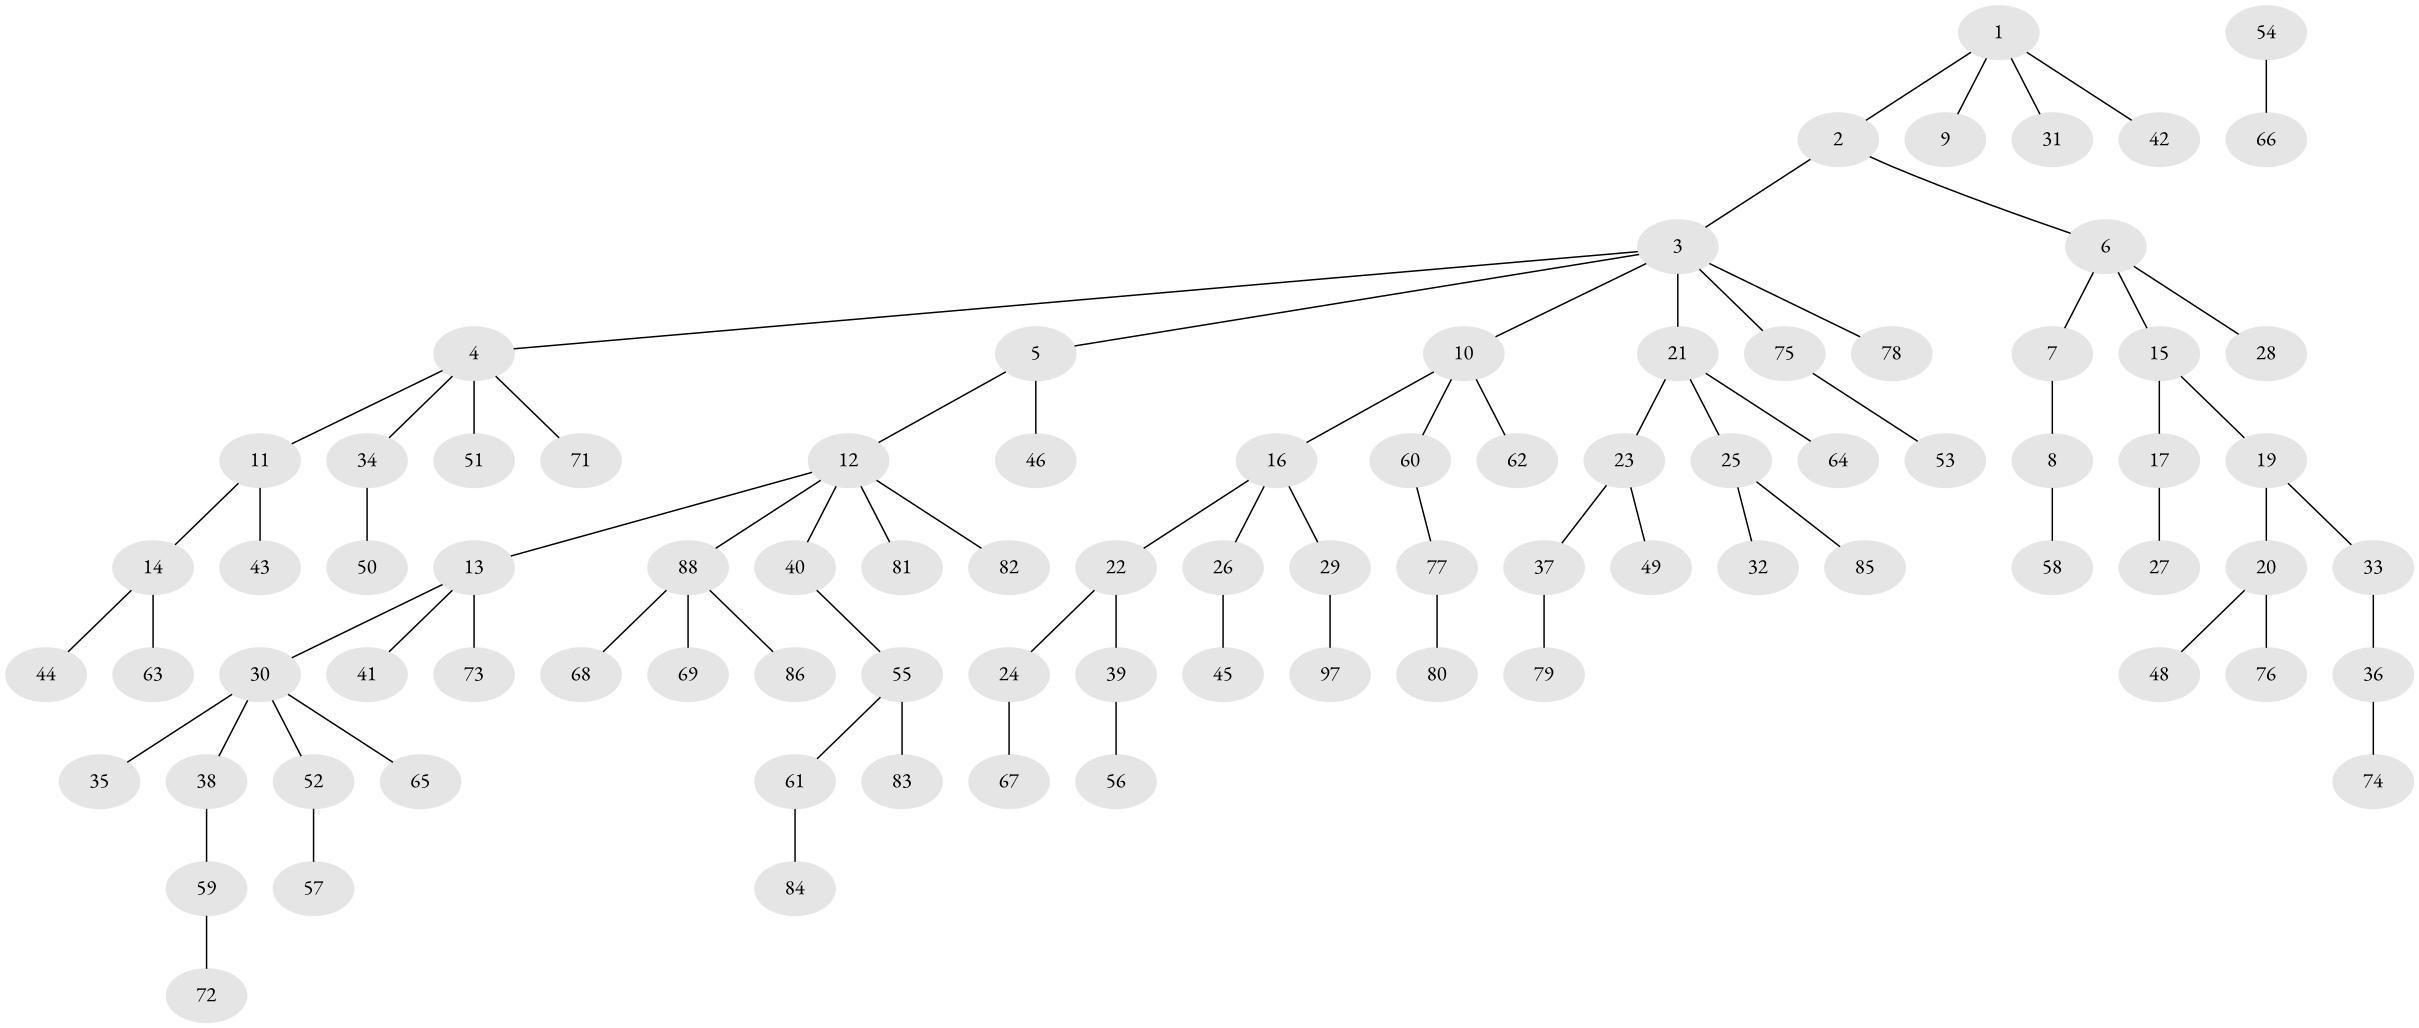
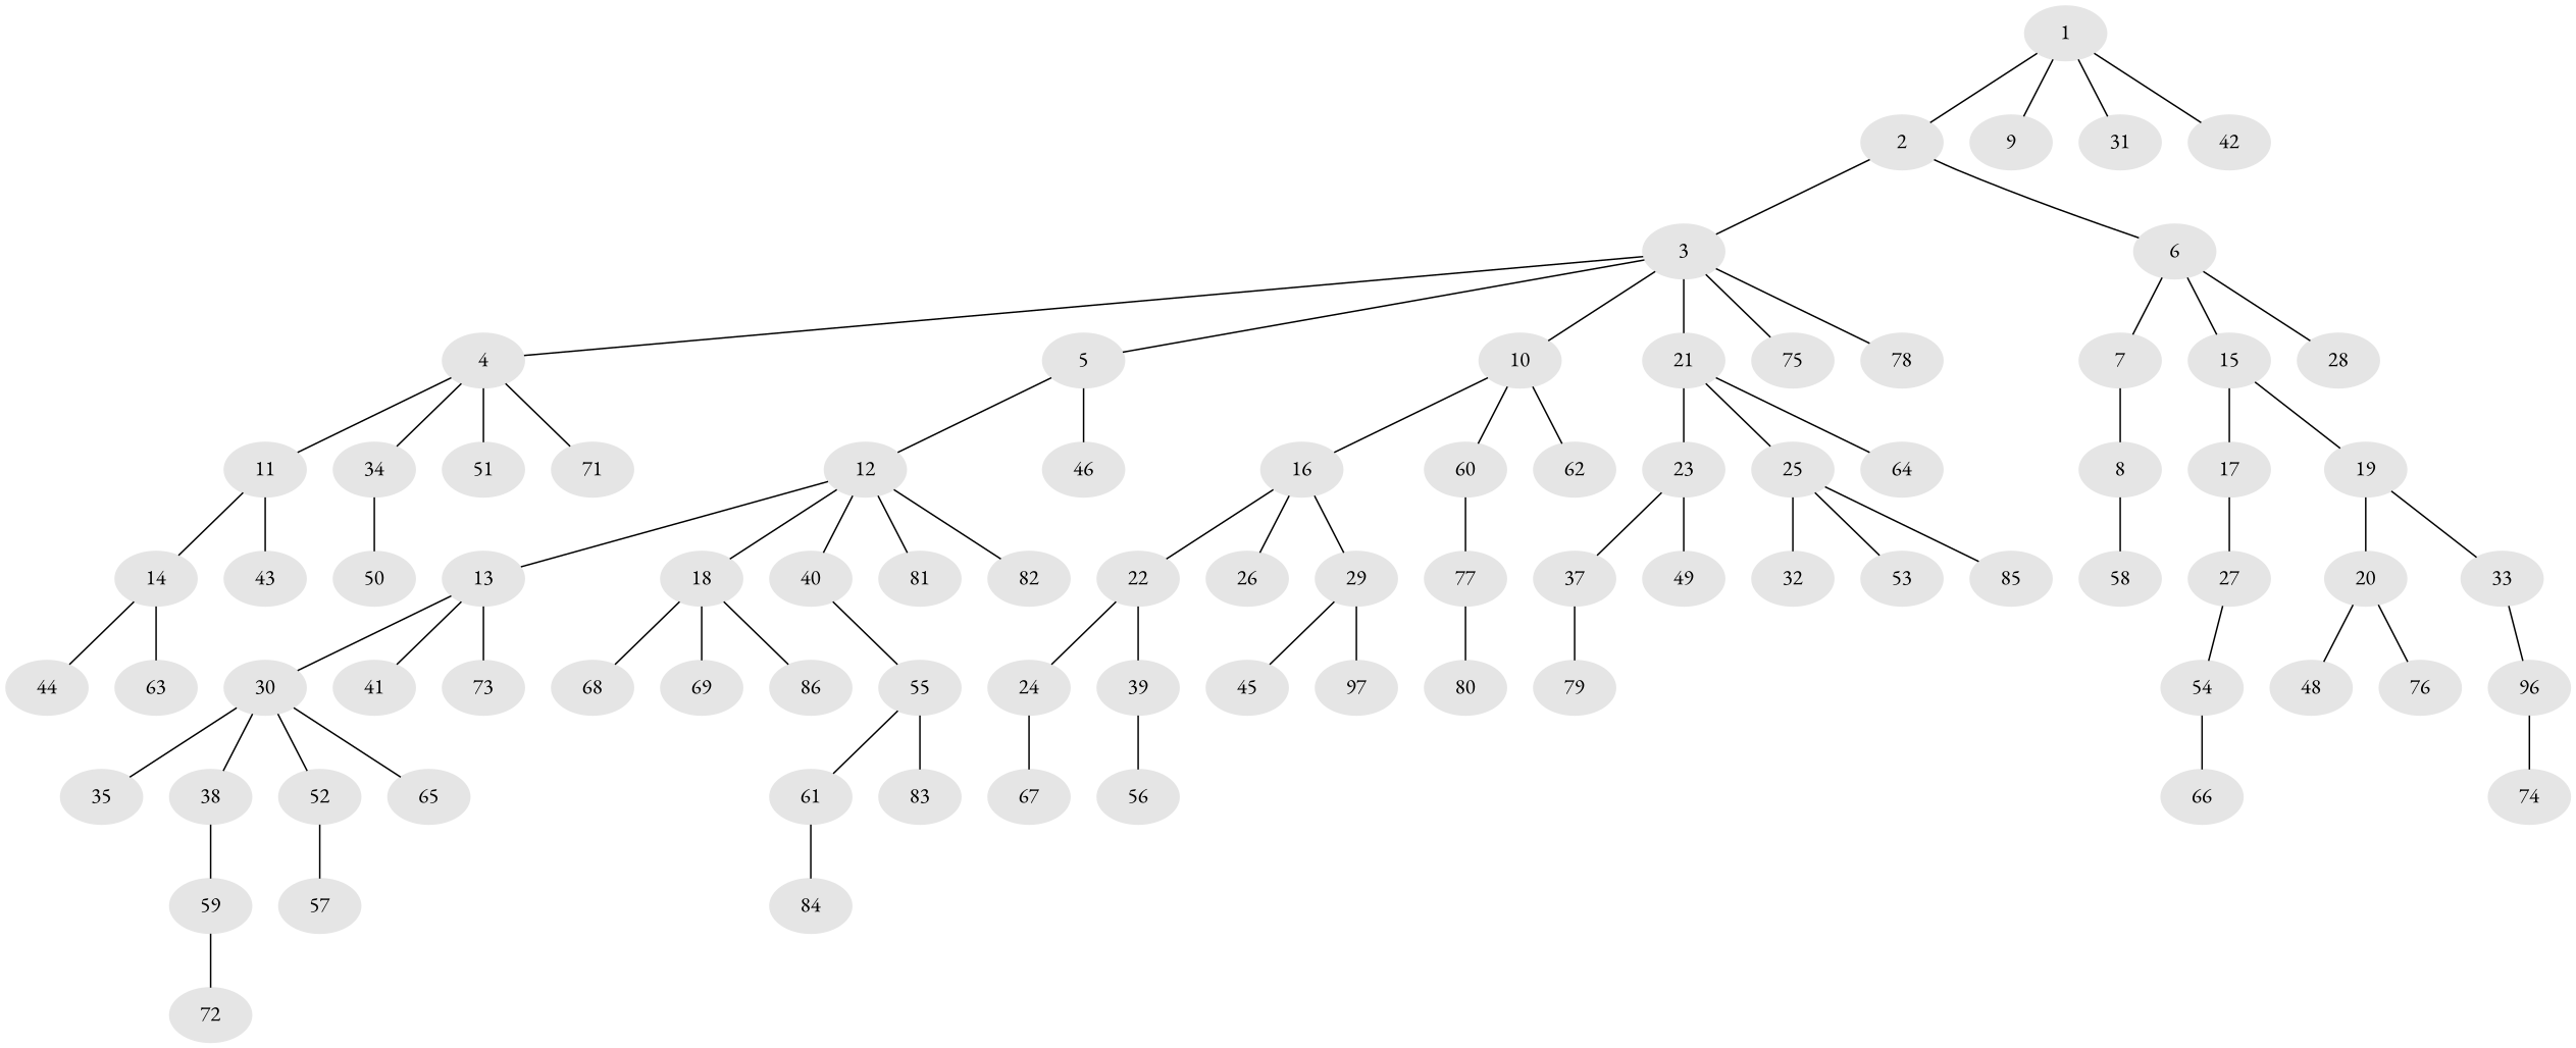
  graph {
    fontname="EB Garamond"
    node [color=gray90 fontname="EB Garamond" style=filled]
    edge [fontname="EB Garamond"]
    1
    2
    9
    31
    42
    3
    6
    4
    5
    10
    21
    75
    78
    7
    15
    28
    11
    34
    51
    71
    12
    46
    16
    60
    62
    23
    25
    64
    14
    43
    50
    13
-   18 [label=88]
+   18
    40
    81
    82
    8
    17
    19
    58
    22
    26
    29
    77
    44
    63
    30
    41
    73
    68
    69
    86
    55
    35
    38
    52
    65
    27
    20
    33
    24
    39
    45
    n64 [label=97]
    54
    48
    76
-   36
+   36 [label=96]
    37
    49
    32
    53
    85
    67
    56
    79
    66
    59
    57
    74
    72
    61
    83
    84
    80
    1 -- 2
    1 -- 9
    1 -- 31
    1 -- 42
    2 -- 3
    2 -- 6
    3 -- 4
    3 -- 5
    3 -- 10
    3 -- 21
    3 -- 75
    3 -- 78
    6 -- 7
    6 -- 15
    6 -- 28
    4 -- 11
    4 -- 34
    4 -- 51
    4 -- 71
    5 -- 12
    5 -- 46
    10 -- 16
    10 -- 60
    10 -- 62
    21 -- 23
    21 -- 25
    21 -- 64
    7 -- 8
    15 -- 17
    15 -- 19
    11 -- 14
    11 -- 43
    34 -- 50
    12 -- 13
    12 -- 18
    12 -- 40
    12 -- 81
    12 -- 82
    16 -- 22
    16 -- 26
    16 -- 29
    60 -- 77
    23 -- 37
    23 -- 49
    25 -- 32
-   75 -- 53
+   25 -- 53
    25 -- 85
    14 -- 44
    14 -- 63
    13 -- 30
    13 -- 41
    13 -- 73
    18 -- 68
    18 -- 69
    18 -- 86
    40 -- 55
    8 -- 58
    17 -- 27
    19 -- 20
    19 -- 33
    22 -- 24
    22 -- 39
-   26 -- 45
+   29 -- 45
    29 -- n64
    77 -- 80
    30 -- 35
    30 -- 38
    30 -- 52
    30 -- 65
    55 -- 61
    55 -- 83
    38 -- 59
    52 -- 57
+   27 -- 54
    20 -- 48
    20 -- 76
    33 -- 36
    24 -- 67
    39 -- 56
    54 -- 66
    36 -- 74
    37 -- 79
    59 -- 72
    61 -- 84
  }
